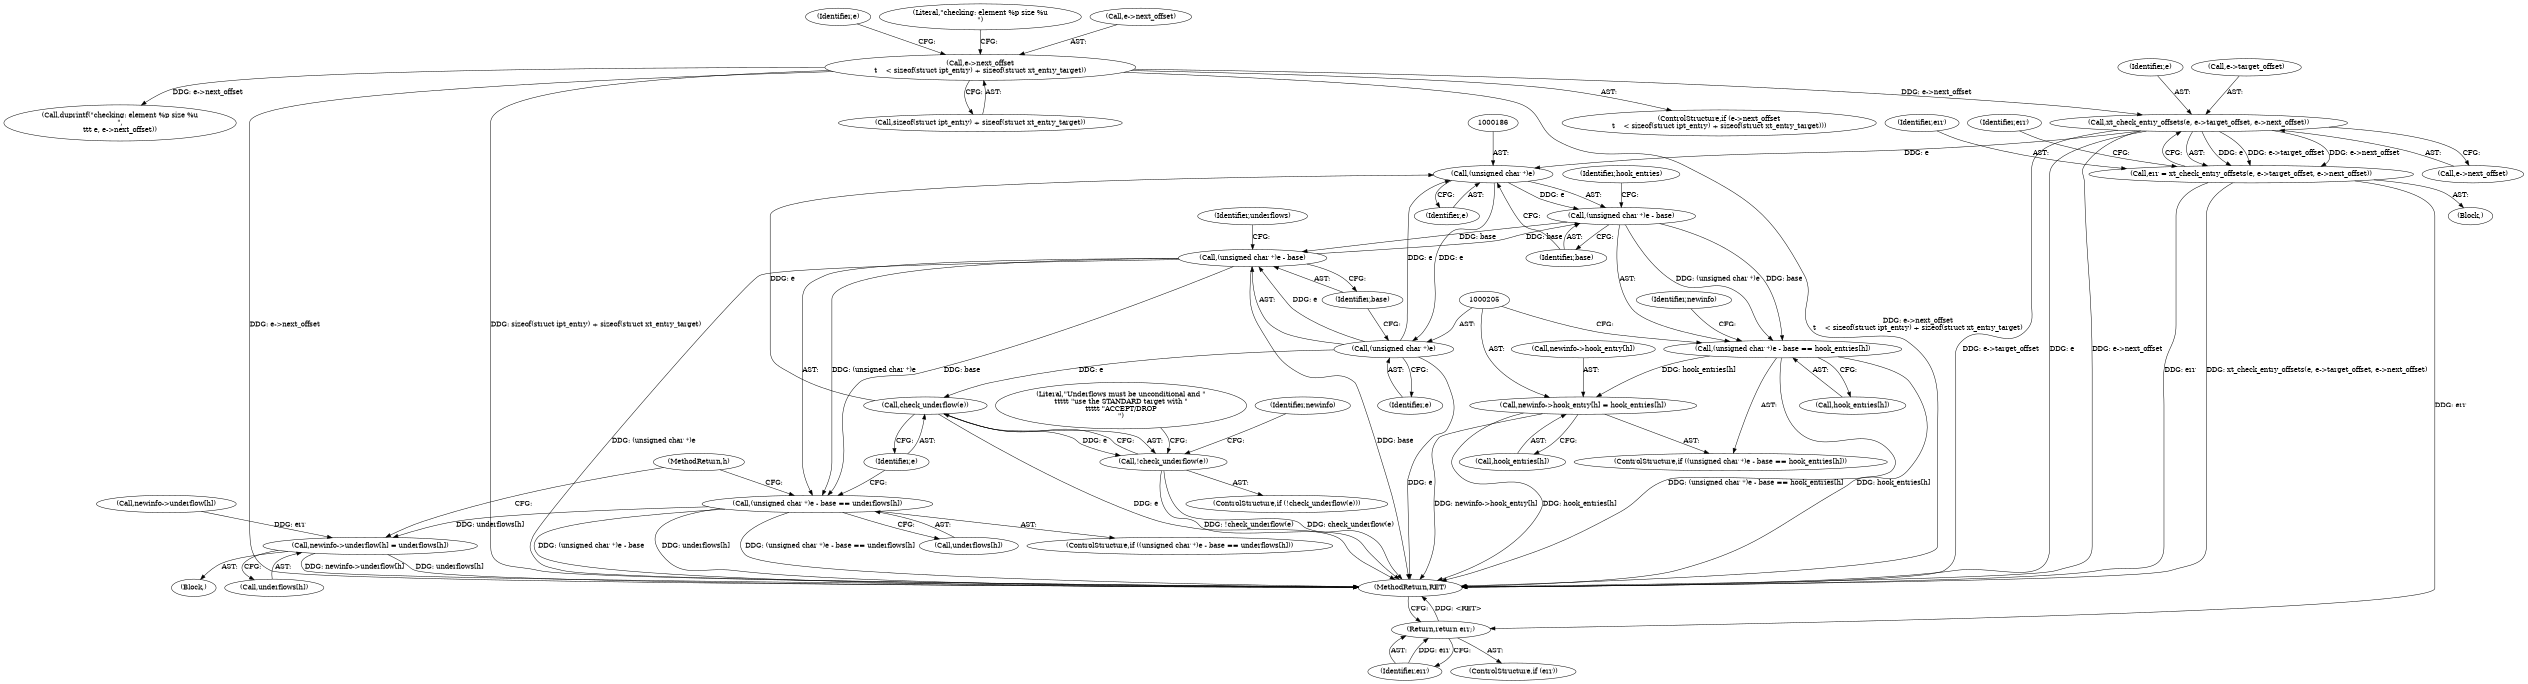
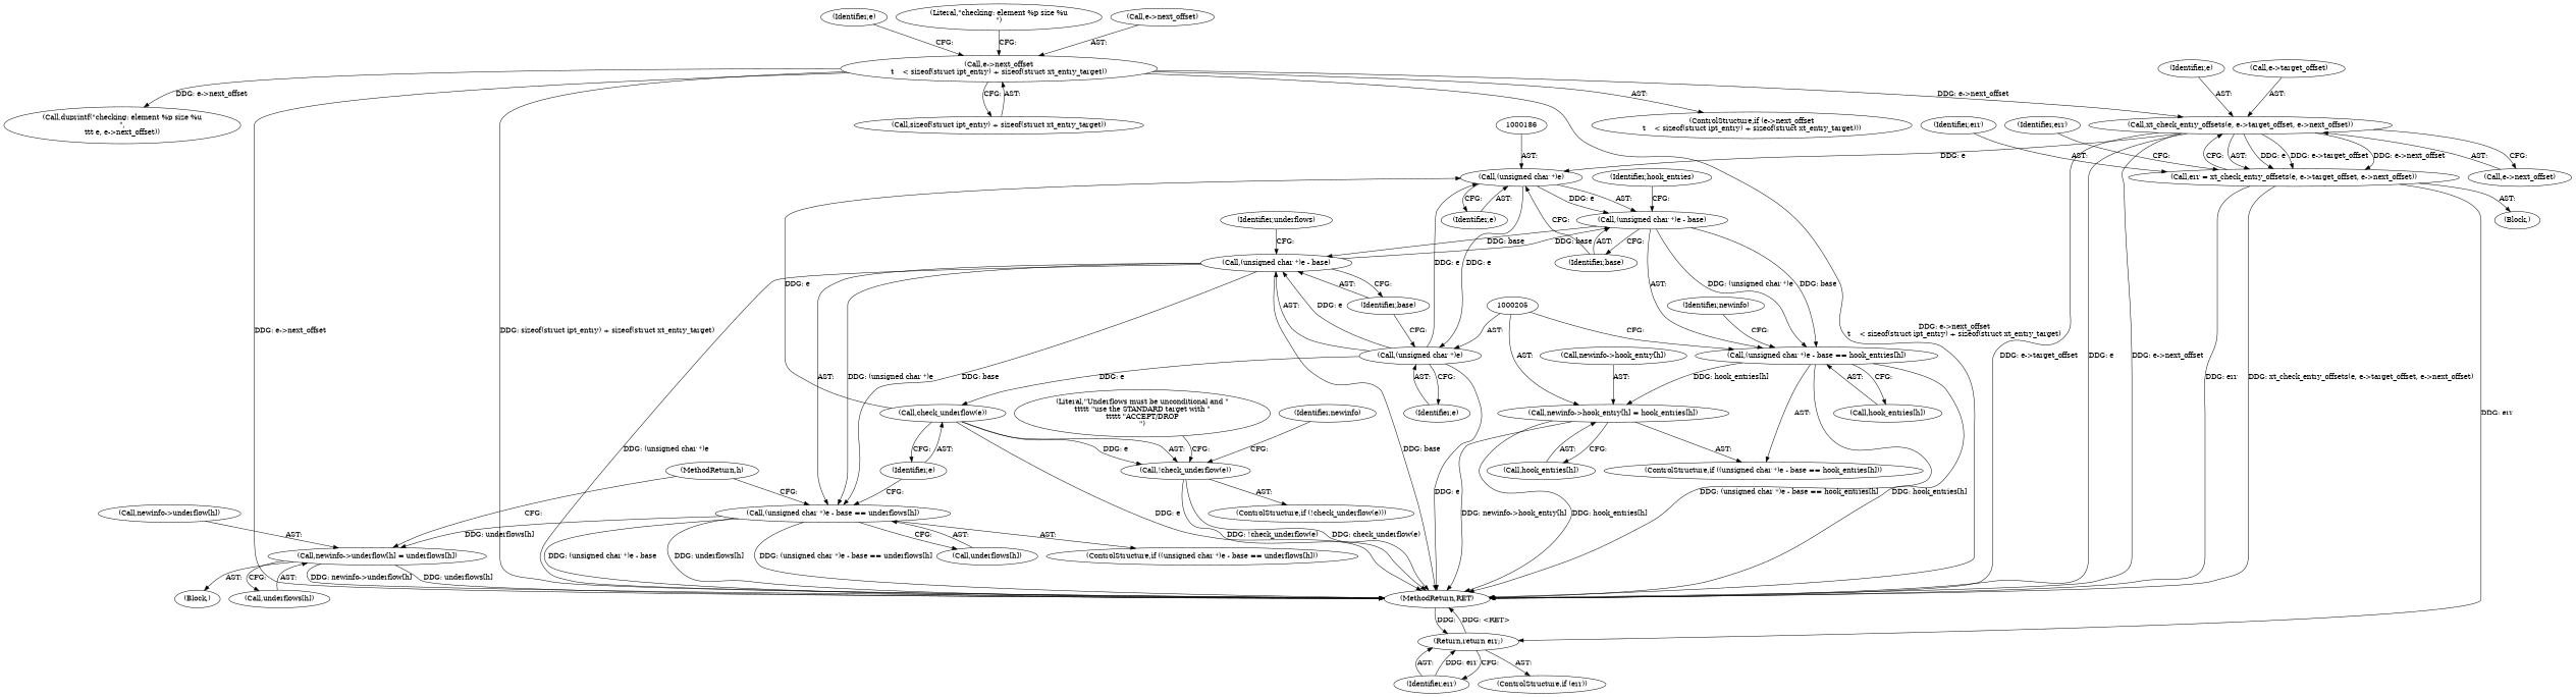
  digraph {
    n1 [label="(Call,xt_check_entry_offsets(e, e->target_offset, e->next_offset))"]
    n2 [label="(Call,err = xt_check_entry_offsets(e, e->target_offset, e->next_offset))"]
    n3 [label="(Call,(unsigned char *)e)"]
    n4 [label="(MethodReturn,RET)"]
    n5 [label="(Call,e->next_offset)"]
    n6 [label="(Return,return err;)"]
    n7 [label="(Block,)"]
    n8 [label="(Call,(unsigned char *)e - base)"]
    n9 [label="(Call,(unsigned char *)e)"]
    n10 [label="(Identifier,e)"]
    n11 [label="(Call,e->next_offset\n\t    < sizeof(struct ipt_entry) + sizeof(struct xt_entry_target))"]
    n12 [label="(Call,sizeof(struct ipt_entry) + sizeof(struct xt_entry_target))"]
    n13 [label="(ControlStructure,if (e->next_offset\n\t    < sizeof(struct ipt_entry) + sizeof(struct xt_entry_target)))"]
    n14 [label="(Call,duprintf(\"checking: element %p size %u\n\",\n\t\t\t e, e->next_offset))"]
    n15 [label="(Identifier,err)"]
    n16 [label="(ControlStructure,if (err))"]
    n17 [label="(Call,(unsigned char *)e - base == hook_entries[h])"]
    n18 [label="(Call,(unsigned char *)e - base)"]
    n19 [label="(Identifier,base)"]
    n20 [label="(Call,check_underflow(e))"]
    n21 [label="(Identifier,e)"]
    n22 [label="(Call,newinfo->hook_entry[h] = hook_entries[h])"]
    n23 [label="(ControlStructure,if ((unsigned char *)e - base == hook_entries[h]))"]
    n24 [label="(Call,hook_entries[h])"]
    n25 [label="(Call,(unsigned char *)e - base == underflows[h])"]
    n26 [label="(Identifier,base)"]
    n27 [label="(Call,hook_entries[h])"]
    n28 [label="(Call,newinfo->underflow[h] = underflows[h])"]
    n29 [label="(ControlStructure,if ((unsigned char *)e - base == underflows[h]))"]
    n30 [label="(Call,underflows[h])"]
    n31 [label="(Block,)"]
    n32 [label="(Call,underflows[h])"]
    n33 [label="(Call,!check_underflow(e))"]
    n34 [label="(Identifier,e)"]
    n35 [label="(ControlStructure,if (!check_underflow(e)))"]
    n36 [label="(Identifier,underflows)"]
    n37 [label="(Identifier,hook_entries)"]
    n38 [label="(Identifier,err)"]
    n39 [label="(Literal,\"Underflows must be unconditional and \"\n\t\t\t\t\t \"use the STANDARD target with \"\n\t\t\t\t\t \"ACCEPT/DROP\n\")"]
    n40 [label="(Identifier,newinfo)"]
    n41 [label="(Identifier,e)"]
    n42 [label="(Identifier,e)"]
    n43 [label="(Literal,\"checking: element %p size %u\n\")"]
    n44 [label="(Call,newinfo->underflow[h])"]
    n45 [label="(Call,e->target_offset)"]
    n46 [label="(Call,e->next_offset)"]
    n47 [label="(Identifier,newinfo)"]
    n48 [label="(MethodReturn,h)"]
    n49 [label="(Call,newinfo->hook_entry[h])"]
    n50 [label="(Identifier,err)"]
    1000186
    1000205
    n1 -> n2 [label="AST: "]
    n1 -> n2 [label="DDG: e"]
    n1 -> n2 [label="DDG: e->target_offset"]
    n1 -> n2 [label="DDG: e->next_offset"]
    n1 -> n3 [label="DDG: e"]
    n1 -> n4 [label="DDG: e->next_offset"]
    n1 -> n4 [label="DDG: e->target_offset"]
    n1 -> n4 [label="DDG: e"]
    n1 -> n5 [label="CFG: "]
    n2 -> n1 [label="CFG: "]
    n2 -> n4 [label="DDG: xt_check_entry_offsets(e, e->target_offset, e->next_offset)"]
    n2 -> n4 [label="DDG: err"]
    n2 -> n6 [label="DDG: err"]
    n2 -> n7 [label="AST: "]
    n3 -> n8 [label="AST: "]
    n3 -> n8 [label="DDG: e"]
    n3 -> n9 [label="DDG: e"]
    n3 -> n10 [label="CFG: "]
-   n4 -> n6 [label="CFG: "]
+   n4 -> n6 [label="DDG: "]
    n5 -> n1 [label="AST: "]
    n6 -> n4 [label="DDG: <RET>"]
    n6 -> n15 [label="CFG: "]
    n6 -> n16 [label="AST: "]
    n8 -> n17 [label="AST: "]
    n8 -> n17 [label="DDG: (unsigned char *)e"]
    n8 -> n17 [label="DDG: base"]
    n8 -> n18 [label="DDG: base"]
    n8 -> n19 [label="CFG: "]
    n9 -> n3 [label="DDG: e"]
    n9 -> n4 [label="DDG: e"]
    n9 -> n18 [label="AST: "]
    n9 -> n18 [label="DDG: e"]
    n9 -> n20 [label="DDG: e"]
    n9 -> n21 [label="CFG: "]
    n10 -> n3 [label="AST: "]
    n11 -> n1 [label="DDG: e->next_offset"]
    n11 -> n4 [label="DDG: sizeof(struct ipt_entry) + sizeof(struct xt_entry_target)"]
    n11 -> n4 [label="DDG: e->next_offset\n\t    < sizeof(struct ipt_entry) + sizeof(struct xt_entry_target)"]
    n11 -> n4 [label="DDG: e->next_offset"]
    n11 -> n12 [label="CFG: "]
    n11 -> n13 [label="AST: "]
    n11 -> n14 [label="DDG: e->next_offset"]
    n12 -> n11 [label="AST: "]
    n15 -> n6 [label="AST: "]
    n15 -> n6 [label="DDG: err"]
    n17 -> n4 [label="DDG: hook_entries[h]"]
    n17 -> n4 [label="DDG: (unsigned char *)e - base == hook_entries[h]"]
    n17 -> n22 [label="DDG: hook_entries[h]"]
    n17 -> n23 [label="AST: "]
    n17 -> n24 [label="CFG: "]
    n18 -> n4 [label="DDG: base"]
    n18 -> n4 [label="DDG: (unsigned char *)e"]
    n18 -> n8 [label="DDG: base"]
    n18 -> n25 [label="AST: "]
    n18 -> n25 [label="DDG: (unsigned char *)e"]
    n18 -> n25 [label="DDG: base"]
    n18 -> n26 [label="CFG: "]
    n19 -> n3 [label="CFG: "]
    n19 -> n8 [label="AST: "]
    n20 -> n3 [label="DDG: e"]
    n20 -> n4 [label="DDG: e"]
    n20 -> n33 [label="AST: "]
    n20 -> n33 [label="DDG: e"]
    n20 -> n34 [label="CFG: "]
    n21 -> n9 [label="AST: "]
    n22 -> n4 [label="DDG: newinfo->hook_entry[h]"]
    n22 -> n4 [label="DDG: hook_entries[h]"]
    n22 -> n23 [label="AST: "]
    n22 -> n27 [label="CFG: "]
    n24 -> n17 [label="AST: "]
    n25 -> n4 [label="DDG: (unsigned char *)e - base"]
    n25 -> n4 [label="DDG: underflows[h]"]
    n25 -> n4 [label="DDG: (unsigned char *)e - base == underflows[h]"]
    n25 -> n28 [label="DDG: underflows[h]"]
    n25 -> n29 [label="AST: "]
    n25 -> n30 [label="CFG: "]
    n26 -> n9 [label="CFG: "]
    n26 -> n18 [label="AST: "]
    n27 -> n22 [label="AST: "]
    n28 -> n4 [label="DDG: newinfo->underflow[h]"]
    n28 -> n4 [label="DDG: underflows[h]"]
    n28 -> n31 [label="AST: "]
    n28 -> n32 [label="CFG: "]
    n30 -> n25 [label="AST: "]
    n32 -> n28 [label="AST: "]
    n33 -> n4 [label="DDG: check_underflow(e)"]
    n33 -> n4 [label="DDG: !check_underflow(e)"]
-   n33 -> n20 [label="CFG: "]
    n33 -> n35 [label="AST: "]
    n34 -> n20 [label="AST: "]
    n34 -> n25 [label="CFG: "]
    n36 -> n18 [label="CFG: "]
    n37 -> n8 [label="CFG: "]
    n38 -> n2 [label="CFG: "]
    n39 -> n33 [label="CFG: "]
    n40 -> n17 [label="CFG: "]
    n41 -> n11 [label="CFG: "]
    n42 -> n1 [label="AST: "]
    n43 -> n11 [label="CFG: "]
-   n44 -> n28 [label="DDG: err"]
+   n44 -> n28 [label="AST: "]
    n45 -> n1 [label="AST: "]
    n46 -> n11 [label="AST: "]
    n47 -> n33 [label="CFG: "]
    n48 -> n25 [label="CFG: "]
    n48 -> n28 [label="CFG: "]
    n49 -> n22 [label="AST: "]
    n50 -> n2 [label="AST: "]
    1000186 -> n3 [label="AST: "]
    1000205 -> n9 [label="AST: "]
    1000205 -> n17 [label="CFG: "]
    1000205 -> n22 [label="AST: "]
  }
